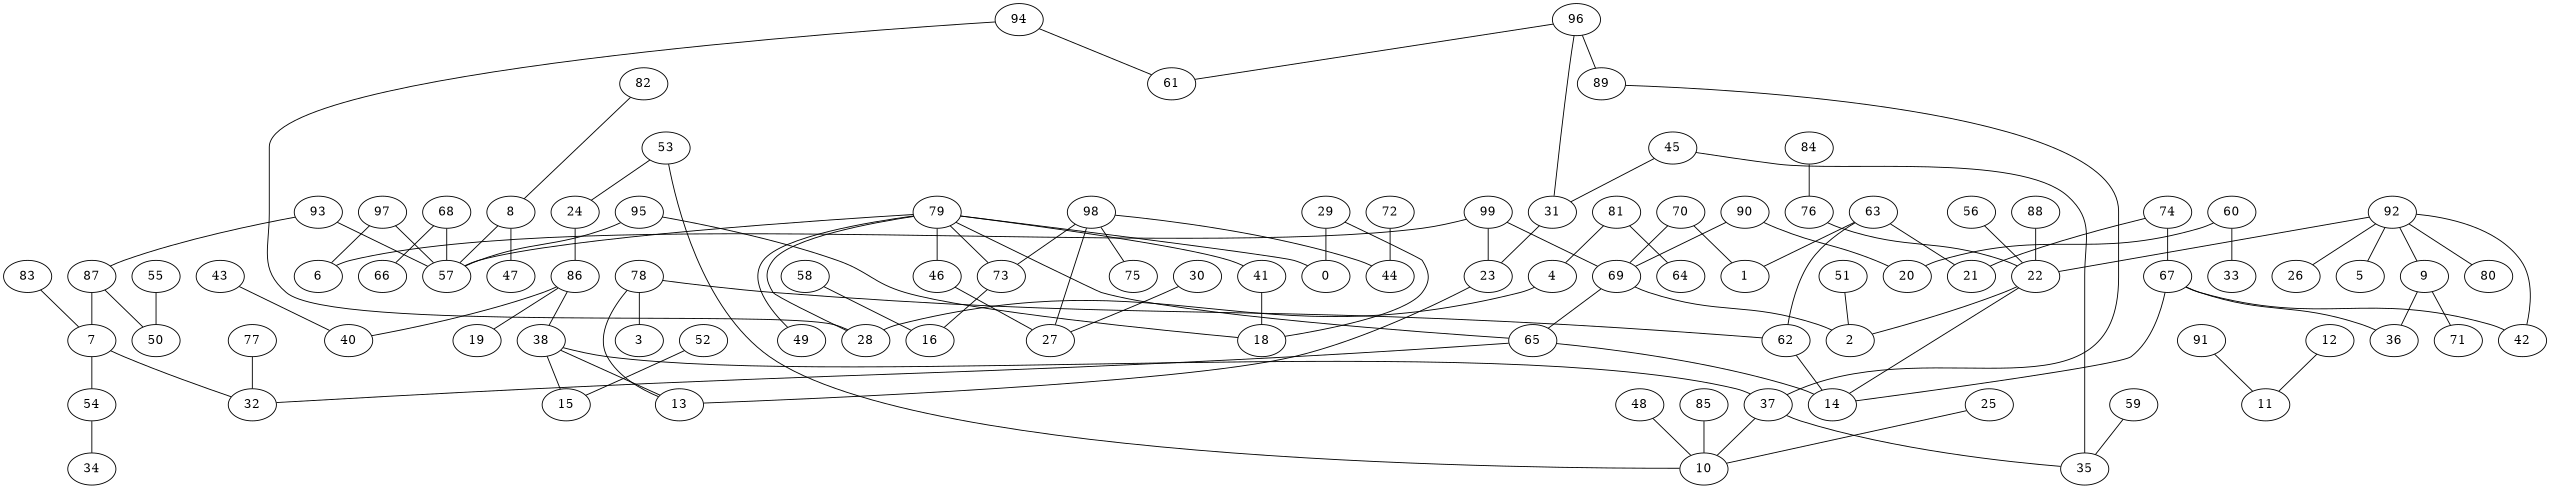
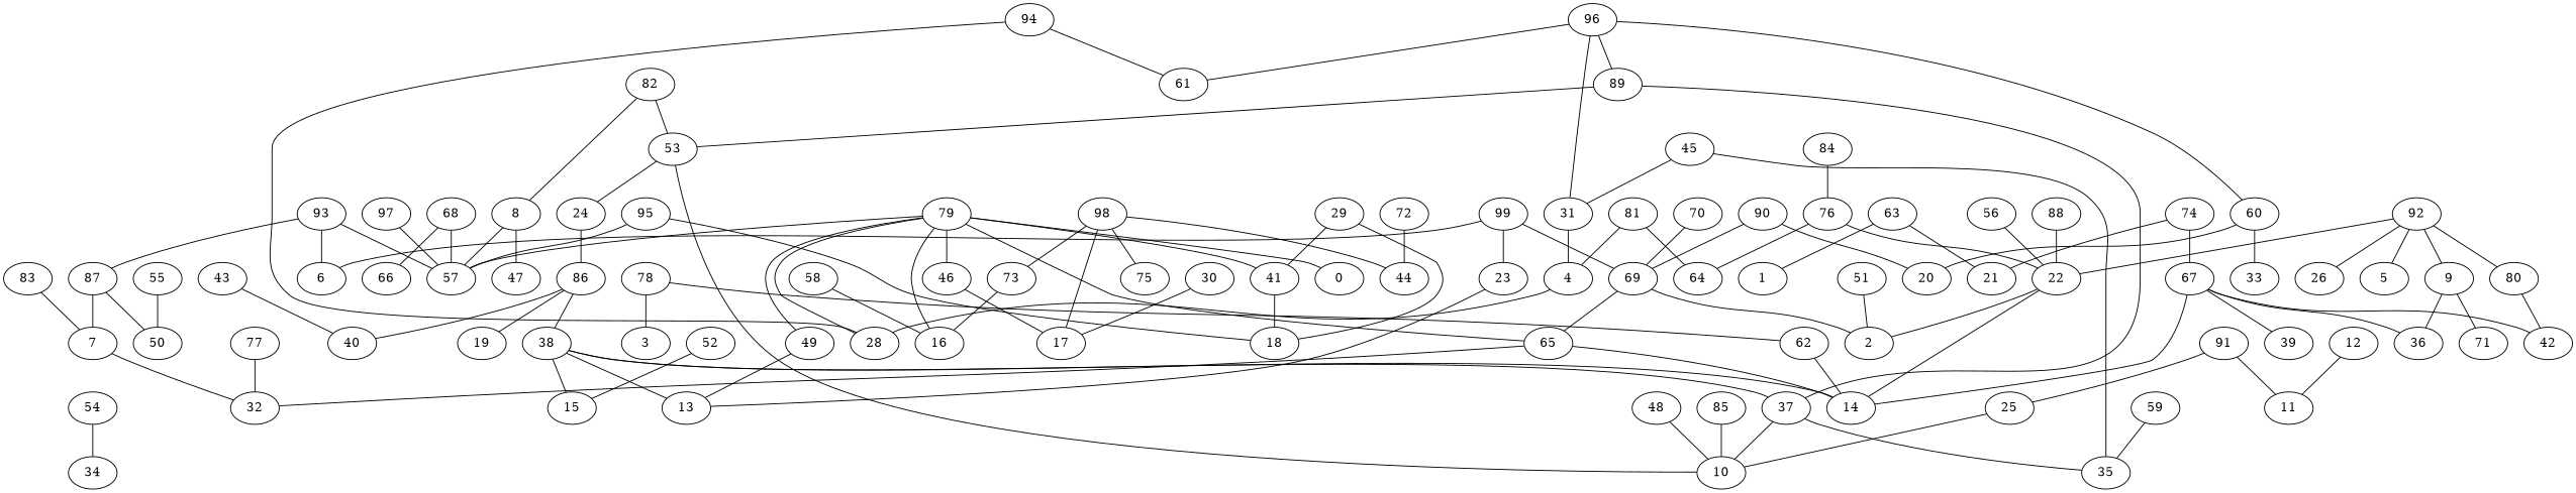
  digraph {
    edge [color=black dir=none]
    82
    53
    8
    24
    10
    77
    32
    83
    7
    54
    80
    42
    4
    28
    51
    2
    72
    44
    12
    11
    98
    75
    73
-   17 [label=27]
+   17
    16
    97
    57
    58
    84
    76
    22
    64
    30
    78
    3
    13
    62
    52
    15
    48
    92
    26
    5
    9
    14
    60
    33
    20
    89
    37
    86
    35
    74
    21
    67
    36
+   39
    19
    40
    38
    87
    50
    95
    18
    81
    69
    55
    65
    25
    90
    59
    34
    70
    1
    85
    56
    79
    49
    41
    46
    0
    91
    68
    66
    99
    23
    6
    29
    94
    61
    88
    43
    96
    31
    47
    63
    71
    93
    45
    subgraph sub_1 {
      82
      53
      8
      24
      10
      77
      32
      83
      7
      54
      80
      42
      4
      28
      51
      2
      72
      44
      12
      11
      98
      75
      73
      17
      16
      97
      57
      58
      84
      76
      22
      64
      30
      78
      3
      13
      62
      52
      15
      48
      92
      26
      5
      9
      14
      60
      33
      20
      89
      37
      86
      35
      74
      21
      67
      36
+     39
      19
      40
      38
      87
      50
      95
      18
      81
      69
      55
      65
      25
      90
      59
      34
      70
      1
      85
      56
      79
      49
      41
      46
      0
      91
      68
      66
      99
      23
      6
      29
      94
      61
      88
      43
      96
      31
      47
      63
      71
      93
      45
    }
+   82 -> 53
    82 -> 8
    53 -> 24
    53 -> 10
    8 -> 57
    8 -> 47
    24 -> 86
    77 -> 32
    83 -> 7
    7 -> 32
-   7 -> 54
    54 -> 34
-   92 -> 42
+   80 -> 42
    4 -> 28
    51 -> 2
    72 -> 44
    12 -> 11
    98 -> 44
    98 -> 75
    98 -> 73
    98 -> 17
    73 -> 16
    97 -> 57
    58 -> 16
    84 -> 76
    76 -> 22
+   76 -> 64
    22 -> 2
    22 -> 14
    30 -> 17
    78 -> 3
-   78 -> 13
+   49 -> 13
    78 -> 62
    62 -> 14
    52 -> 15
    48 -> 10
    92 -> 80
    92 -> 22
    92 -> 26
    92 -> 5
    92 -> 9
    9 -> 36
    9 -> 71
    60 -> 33
    60 -> 20
+   89 -> 53
    89 -> 37
    37 -> 10
    37 -> 35
    86 -> 19
    86 -> 40
    86 -> 38
    74 -> 21
    74 -> 67
    67 -> 42
    67 -> 14
    67 -> 36
+   67 -> 39
    38 -> 13
    38 -> 15
+   38 -> 14
    38 -> 37
    87 -> 7
    87 -> 50
    95 -> 57
    95 -> 18
    81 -> 4
    81 -> 64
    69 -> 2
    69 -> 65
    55 -> 50
    65 -> 32
    65 -> 14
    25 -> 10
    90 -> 20
    90 -> 69
    59 -> 35
    70 -> 69
-   70 -> 1
    85 -> 10
    56 -> 22
    79 -> 28
-   79 -> 73
+   79 -> 16
    79 -> 57
    79 -> 65
    79 -> 49
    79 -> 41
    79 -> 46
    79 -> 0
    41 -> 18
    46 -> 17
    91 -> 11
+   91 -> 25
    68 -> 57
    68 -> 66
    99 -> 69
    99 -> 23
    99 -> 6
    23 -> 13
    29 -> 18
-   29 -> 0
+   29 -> 41
    94 -> 28
    94 -> 61
    88 -> 22
    43 -> 40
+   96 -> 60
    96 -> 89
    96 -> 61
    96 -> 31
-   31 -> 23
-   63 -> 62
+   31 -> 4
    63 -> 21
    63 -> 1
    93 -> 57
    93 -> 87
-   97 -> 6
+   93 -> 6
    45 -> 35
    45 -> 31
  }
